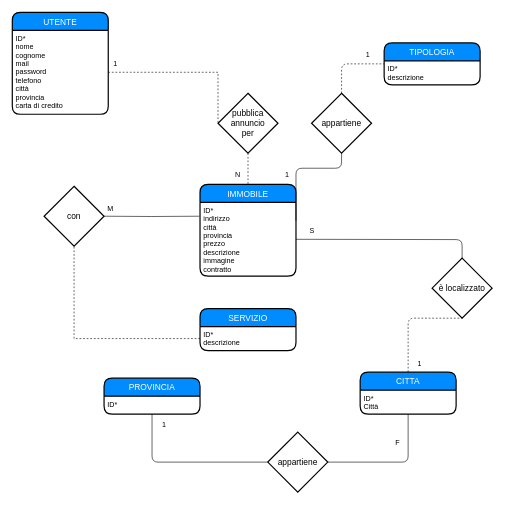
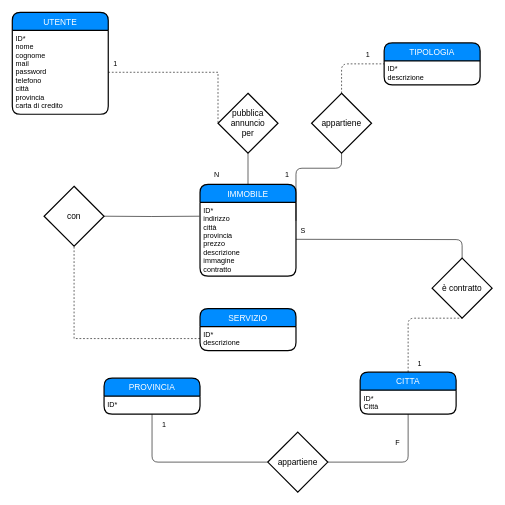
  <mxCell id="0" />
  <mxCell id="1" parent="0" />
  <mxCell id="2" value="UTENTE" style="swimlane;childLayout=stackLayout;horizontal=1;startSize=30;horizontalStack=0;fillColor=#008cff;fontColor=#FFFFFF;rounded=1;fontSize=14;fontStyle=0;strokeWidth=2;resizeParent=0;resizeLast=1;shadow=0;dashed=0;align=center;" parent="1" vertex="1"><mxGeometry x="20" y="20" width="160" height="170" as="geometry" /></mxCell>
  <mxCell id="3" value="ID*&#10;nome&#10;cognome&#10;mail&#10;password&#10;telefono&#10;città&#10;provincia&#10;carta di credito&#10;" style="align=left;strokeColor=none;fillColor=none;spacingLeft=4;fontSize=12;verticalAlign=top;resizable=0;rotatable=0;part=1;" parent="2" vertex="1"><mxGeometry y="30" width="160" height="140" as="geometry" /></mxCell>
  <mxCell id="4" value="IMMOBILE" style="swimlane;childLayout=stackLayout;horizontal=1;startSize=30;horizontalStack=0;fillColor=#008cff;fontColor=#FFFFFF;rounded=1;fontSize=14;fontStyle=0;strokeWidth=2;resizeParent=0;resizeLast=1;shadow=0;dashed=0;align=center;" parent="1" vertex="1"><mxGeometry x="333" y="307" width="160" height="153" as="geometry" /></mxCell>
  <mxCell id="5" value="ID*&#10;indirizzo&#10;città&#10;provincia&#10;prezzo&#10;descrizione&#10;immagine&#10;contratto" style="align=left;strokeColor=none;fillColor=none;spacingLeft=4;fontSize=12;verticalAlign=top;resizable=0;rotatable=0;part=1;" parent="4" vertex="1"><mxGeometry y="30" width="160" height="123" as="geometry" /></mxCell>
  <mxCell id="6" value="SERVIZIO" style="swimlane;childLayout=stackLayout;horizontal=1;startSize=30;horizontalStack=0;fillColor=#008cff;fontColor=#FFFFFF;rounded=1;fontSize=14;fontStyle=0;strokeWidth=2;resizeParent=0;resizeLast=1;shadow=0;dashed=0;align=center;" parent="1" vertex="1"><mxGeometry x="333" y="514" width="160" height="70" as="geometry" /></mxCell>
  <mxCell id="7" value="ID*&#10;descrizione&#10;" style="align=left;strokeColor=none;fillColor=none;spacingLeft=4;fontSize=12;verticalAlign=top;resizable=0;rotatable=0;part=1;" parent="6" vertex="1"><mxGeometry y="30" width="160" height="40" as="geometry" /></mxCell>
- <mxCell id="8" style="edgeStyle=orthogonalEdgeStyle;rounded=0;orthogonalLoop=1;jettySize=auto;html=1;entryX=0.5;entryY=0;entryDx=0;entryDy=0;endArrow=none;endFill=0;dashed=1;" parent="1" source="9" target="4" edge="1"><mxGeometry relative="1" as="geometry" /></mxCell>
+ <mxCell id="8" style="edgeStyle=orthogonalEdgeStyle;rounded=0;orthogonalLoop=1;jettySize=auto;html=1;entryX=0.5;entryY=0;entryDx=0;entryDy=0;endArrow=none;endFill=0;" parent="1" source="9" target="4" edge="1"><mxGeometry relative="1" as="geometry" /></mxCell>
  <mxCell id="9" value="pubblica annuncio&lt;br&gt;per&lt;br&gt;" style="shape=rhombus;strokeWidth=2;fontSize=17;perimeter=rhombusPerimeter;whiteSpace=wrap;html=1;align=center;fontSize=14;" parent="1" vertex="1"><mxGeometry x="363" y="155" width="100" height="100" as="geometry" /></mxCell>
  <mxCell id="10" style="edgeStyle=orthogonalEdgeStyle;rounded=0;orthogonalLoop=1;jettySize=auto;html=1;entryX=0;entryY=0.5;entryDx=0;entryDy=0;dashed=1;endArrow=none;endFill=0;" parent="1" source="3" target="9" edge="1"><mxGeometry relative="1" as="geometry"><Array as="points"><mxPoint x="230" y="120" /><mxPoint x="230" y="120" /></Array></mxGeometry></mxCell>
  <mxCell id="11" value="con" style="shape=rhombus;strokeWidth=2;fontSize=17;perimeter=rhombusPerimeter;whiteSpace=wrap;html=1;align=center;fontSize=14;" parent="1" vertex="1"><mxGeometry x="73" y="310" width="100" height="100" as="geometry" /></mxCell>
  <mxCell id="12" style="edgeStyle=orthogonalEdgeStyle;rounded=0;orthogonalLoop=1;jettySize=auto;html=1;entryX=1;entryY=0.5;entryDx=0;entryDy=0;endArrow=none;endFill=0;" parent="1" target="11" edge="1"><mxGeometry relative="1" as="geometry"><Array as="points" /><mxPoint x="332" y="360" as="sourcePoint" /></mxGeometry></mxCell>
  <mxCell id="13" style="edgeStyle=orthogonalEdgeStyle;rounded=0;orthogonalLoop=1;jettySize=auto;html=1;endArrow=none;endFill=0;dashed=1;entryX=0.5;entryY=1;entryDx=0;entryDy=0;" parent="1" source="7" edge="1" target="11"><mxGeometry relative="1" as="geometry"><mxPoint x="690" y="410" as="targetPoint" /><Array as="points"><mxPoint x="123" y="564" /></Array></mxGeometry></mxCell>
  <mxCell id="14" value="1" style="text;html=1;resizable=0;points=[];autosize=1;align=left;verticalAlign=top;spacingTop=-4;" parent="1" vertex="1"><mxGeometry x="187" y="96" width="20" height="20" as="geometry" /></mxCell>
- <mxCell id="15" value="N" style="text;html=1;resizable=0;points=[];autosize=1;align=left;verticalAlign=top;spacingTop=-4;" parent="1" vertex="1"><mxGeometry x="390" y="281" width="20" height="20" as="geometry" /></mxCell>
- <mxCell id="16" value="M" style="text;html=1;resizable=0;points=[];autosize=1;align=left;verticalAlign=top;spacingTop=-4;" parent="1" vertex="1"><mxGeometry x="177" y="337" width="30" height="20" as="geometry" /></mxCell>
+ <mxCell id="15" value="N" style="text;html=1;resizable=0;points=[];autosize=1;align=left;verticalAlign=top;spacingTop=-4;" parent="1" vertex="1"><mxGeometry x="355" y="281" width="20" height="20" as="geometry" /></mxCell>
  <mxCell id="17" value="appartiene" style="shape=rhombus;strokeWidth=2;fontSize=17;perimeter=rhombusPerimeter;whiteSpace=wrap;html=1;align=center;fontSize=14;" vertex="1" parent="1"><mxGeometry x="519" y="155" width="100" height="100" as="geometry" /></mxCell>
  <mxCell id="18" value="" style="endArrow=none;html=1;exitX=1;exitY=0.25;exitDx=0;exitDy=0;entryX=0.5;entryY=1;entryDx=0;entryDy=0;" edge="1" parent="1" source="5" target="17"><mxGeometry width="50" height="50" relative="1" as="geometry"><mxPoint x="700" y="240" as="sourcePoint" /><mxPoint x="750" y="190" as="targetPoint" /><Array as="points"><mxPoint x="493" y="280" /><mxPoint x="569" y="280" /></Array></mxGeometry></mxCell>
  <mxCell id="19" value="TIPOLOGIA" style="swimlane;childLayout=stackLayout;horizontal=1;startSize=30;horizontalStack=0;fillColor=#008cff;fontColor=#FFFFFF;rounded=1;fontSize=14;fontStyle=0;strokeWidth=2;resizeParent=0;resizeLast=1;shadow=0;dashed=0;align=center;" vertex="1" parent="1"><mxGeometry x="640" y="71" width="160" height="70" as="geometry" /></mxCell>
  <mxCell id="20" value="ID*&#10;descrizione&#10;" style="align=left;strokeColor=none;fillColor=none;spacingLeft=4;fontSize=12;verticalAlign=top;resizable=0;rotatable=0;part=1;" vertex="1" parent="19"><mxGeometry y="30" width="160" height="40" as="geometry" /></mxCell>
  <mxCell id="21" value="" style="endArrow=none;dashed=1;html=1;exitX=0.5;exitY=0;exitDx=0;exitDy=0;entryX=0;entryY=0.5;entryDx=0;entryDy=0;" edge="1" parent="1" source="17" target="19"><mxGeometry width="50" height="50" relative="1" as="geometry"><mxPoint x="530" y="90" as="sourcePoint" /><mxPoint x="580" y="40" as="targetPoint" /><Array as="points"><mxPoint x="569" y="106" /></Array></mxGeometry></mxCell>
  <mxCell id="22" value="1" style="text;html=1;resizable=0;points=[];autosize=1;align=left;verticalAlign=top;spacingTop=-4;" vertex="1" parent="1"><mxGeometry x="473" y="281" width="20" height="20" as="geometry" /></mxCell>
  <mxCell id="23" value="1" style="text;html=1;resizable=0;points=[];autosize=1;align=left;verticalAlign=top;spacingTop=-4;" vertex="1" parent="1"><mxGeometry x="608" y="81" width="20" height="20" as="geometry" /></mxCell>
  <mxCell id="24" value="" style="endArrow=none;html=1;exitX=1;exitY=0.5;exitDx=0;exitDy=0;" edge="1" parent="1" source="5"><mxGeometry width="50" height="50" relative="1" as="geometry"><mxPoint x="760" y="280" as="sourcePoint" /><mxPoint x="770" y="430" as="targetPoint" /><Array as="points"><mxPoint x="770" y="399" /></Array></mxGeometry></mxCell>
- <mxCell id="25" value="è localizzato" style="shape=rhombus;strokeWidth=2;fontSize=17;perimeter=rhombusPerimeter;whiteSpace=wrap;html=1;align=center;fontSize=14;" vertex="1" parent="1"><mxGeometry x="720" y="430" width="100" height="100" as="geometry" /></mxCell>
+ <mxCell id="25" value="è contratto" style="shape=rhombus;strokeWidth=2;fontSize=17;perimeter=rhombusPerimeter;whiteSpace=wrap;html=1;align=center;fontSize=14;" vertex="1" parent="1"><mxGeometry x="720" y="430" width="100" height="100" as="geometry" /></mxCell>
  <mxCell id="26" value="CITTA" style="swimlane;childLayout=stackLayout;horizontal=1;startSize=30;horizontalStack=0;fillColor=#008cff;fontColor=#FFFFFF;rounded=1;fontSize=14;fontStyle=0;strokeWidth=2;resizeParent=0;resizeLast=1;shadow=0;dashed=0;align=center;" vertex="1" parent="1"><mxGeometry x="600" y="620" width="160" height="70" as="geometry" /></mxCell>
  <mxCell id="27" value="ID*&#10;Città&#10;" style="align=left;strokeColor=none;fillColor=none;spacingLeft=4;fontSize=12;verticalAlign=top;resizable=0;rotatable=0;part=1;" vertex="1" parent="26"><mxGeometry y="30" width="160" height="40" as="geometry" /></mxCell>
  <mxCell id="28" value="" style="endArrow=none;dashed=1;html=1;exitX=0.5;exitY=0;exitDx=0;exitDy=0;entryX=0.5;entryY=1;entryDx=0;entryDy=0;" edge="1" parent="1" source="26" target="25"><mxGeometry width="50" height="50" relative="1" as="geometry"><mxPoint x="640" y="580" as="sourcePoint" /><mxPoint x="690" y="530" as="targetPoint" /><Array as="points"><mxPoint x="680" y="530" /></Array></mxGeometry></mxCell>
- <mxCell id="29" value="S" style="text;html=1;resizable=0;points=[];autosize=1;align=left;verticalAlign=top;spacingTop=-4;" vertex="1" parent="1"><mxGeometry x="514" y="373.5" width="20" height="20" as="geometry" /></mxCell>
+ <mxCell id="29" value="S" style="text;html=1;resizable=0;points=[];autosize=1;align=left;verticalAlign=top;spacingTop=-4;" vertex="1" parent="1"><mxGeometry x="499" y="373.5" width="20" height="20" as="geometry" /></mxCell>
  <mxCell id="30" value="1" style="text;html=1;resizable=0;points=[];autosize=1;align=left;verticalAlign=top;spacingTop=-4;" vertex="1" parent="1"><mxGeometry x="694" y="597" width="20" height="20" as="geometry" /></mxCell>
  <mxCell id="31" value="appartiene" style="shape=rhombus;strokeWidth=2;fontSize=17;perimeter=rhombusPerimeter;whiteSpace=wrap;html=1;align=center;fontSize=14;" vertex="1" parent="1"><mxGeometry x="446" y="720" width="100" height="100" as="geometry" /></mxCell>
  <mxCell id="32" value="" style="endArrow=none;html=1;exitX=1;exitY=0.5;exitDx=0;exitDy=0;entryX=0.5;entryY=1;entryDx=0;entryDy=0;" edge="1" parent="1" source="31" target="27"><mxGeometry width="50" height="50" relative="1" as="geometry"><mxPoint x="660" y="790" as="sourcePoint" /><mxPoint x="710" y="740" as="targetPoint" /><Array as="points"><mxPoint x="680" y="770" /></Array></mxGeometry></mxCell>
  <mxCell id="33" value="PROVINCIA" style="swimlane;childLayout=stackLayout;horizontal=1;startSize=30;horizontalStack=0;fillColor=#008cff;fontColor=#FFFFFF;rounded=1;fontSize=14;fontStyle=0;strokeWidth=2;resizeParent=0;resizeLast=1;shadow=0;dashed=0;align=center;" vertex="1" parent="1"><mxGeometry x="173" y="630" width="160" height="60" as="geometry" /></mxCell>
  <mxCell id="34" value="ID*&#10;" style="align=left;strokeColor=none;fillColor=none;spacingLeft=4;fontSize=12;verticalAlign=top;resizable=0;rotatable=0;part=1;" vertex="1" parent="33"><mxGeometry y="30" width="160" height="30" as="geometry" /></mxCell>
  <mxCell id="35" value="" style="endArrow=none;html=1;exitX=0.5;exitY=1;exitDx=0;exitDy=0;entryX=0;entryY=0.5;entryDx=0;entryDy=0;" edge="1" parent="1" source="34" target="31"><mxGeometry width="50" height="50" relative="1" as="geometry"><mxPoint x="380" y="840" as="sourcePoint" /><mxPoint x="430" y="790" as="targetPoint" /><Array as="points"><mxPoint x="253" y="770" /></Array></mxGeometry></mxCell>
  <mxCell id="36" value="1" style="text;html=1;resizable=0;points=[];autosize=1;align=left;verticalAlign=top;spacingTop=-4;" vertex="1" parent="1"><mxGeometry x="268" y="698" width="20" height="20" as="geometry" /></mxCell>
  <mxCell id="37" value="F" style="text;html=1;resizable=0;points=[];autosize=1;align=left;verticalAlign=top;spacingTop=-4;" vertex="1" parent="1"><mxGeometry x="657" y="728" width="20" height="20" as="geometry" /></mxCell>
